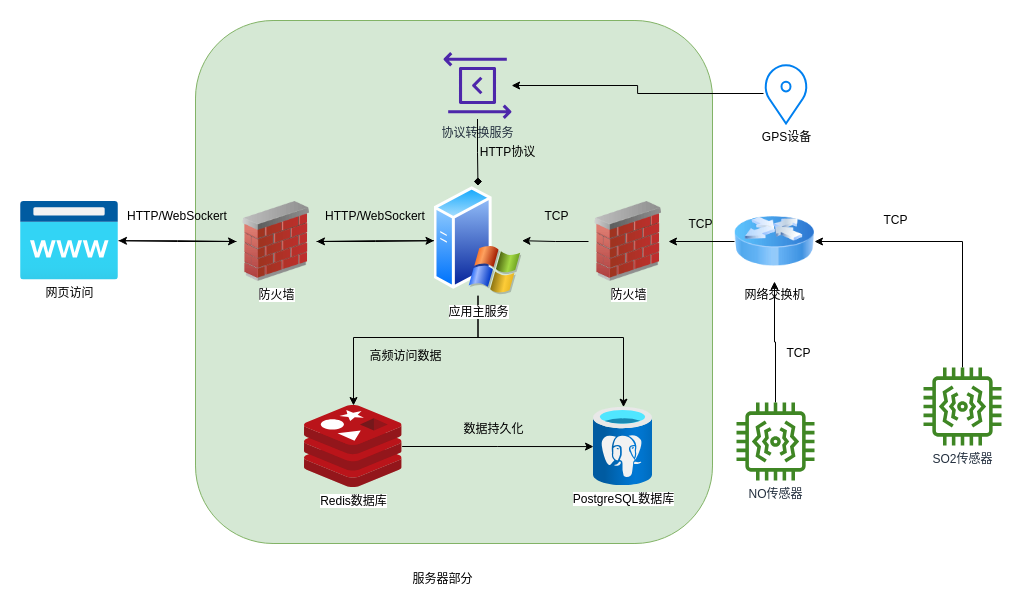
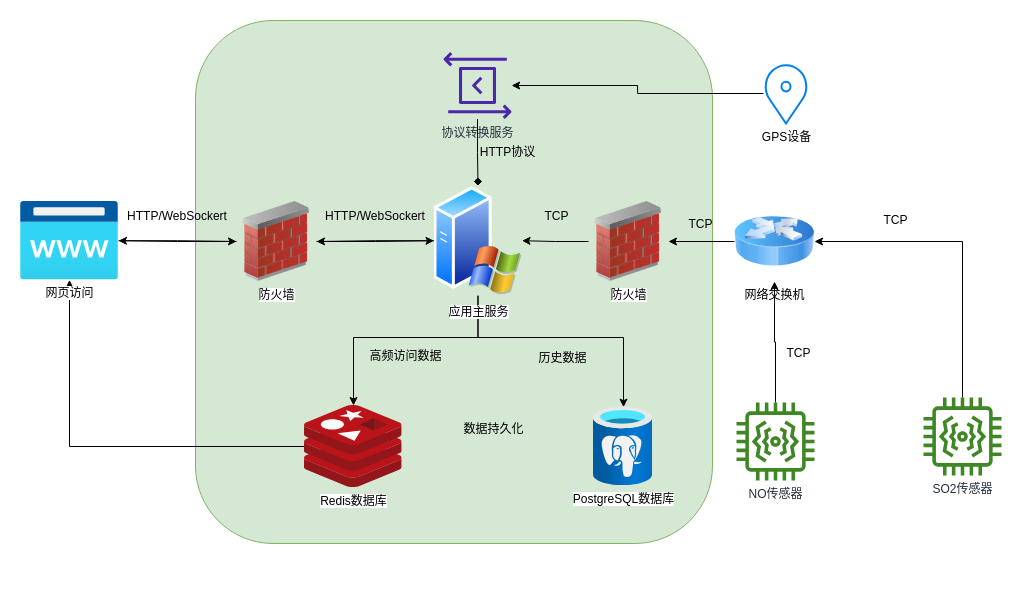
  <mxCell id="0" />
  <mxCell id="1" parent="0" />
  <mxCell id="2" value="" style="rounded=1;whiteSpace=wrap;html=1;fillColor=#d5e8d4;strokeColor=#82b366;" vertex="1" parent="1"><mxGeometry x="195" y="20" width="517" height="523" as="geometry" /></mxCell>
  <mxCell id="3" style="edgeStyle=orthogonalEdgeStyle;rounded=0;orthogonalLoop=1;jettySize=auto;html=1;" edge="1" parent="1" source="4" target="27"><mxGeometry relative="1" as="geometry" /></mxCell>
  <mxCell id="4" value="网络交换机" style="image;html=1;image=img/lib/clip_art/networking/Router_Icon_128x128.png" vertex="1" parent="1"><mxGeometry x="734" y="201" width="80" height="80" as="geometry" /></mxCell>
  <mxCell id="5" value="PostgreSQL数据库" style="aspect=fixed;html=1;points=[];align=center;image;fontSize=12;image=img/lib/azure2/databases/Azure_Database_PostgreSQL_Server.svg;" vertex="1" parent="1"><mxGeometry x="593" y="406.66" width="59" height="78.67" as="geometry" /></mxCell>
- <mxCell id="6" style="edgeStyle=orthogonalEdgeStyle;rounded=0;orthogonalLoop=1;jettySize=auto;html=1;" edge="1" parent="1" source="7" target="5"><mxGeometry relative="1" as="geometry" /></mxCell>
+ <mxCell id="6" style="edgeStyle=orthogonalEdgeStyle;rounded=0;orthogonalLoop=1;jettySize=auto;html=1;" edge="1" parent="1" source="7" target="13"><mxGeometry relative="1" as="geometry" /></mxCell>
  <mxCell id="7" value="Redis数据库" style="sketch=0;aspect=fixed;html=1;points=[];align=center;image;fontSize=12;image=img/lib/mscae/Cache_Redis_Product.svg;" vertex="1" parent="1"><mxGeometry x="304" y="405" width="97.62" height="82" as="geometry" /></mxCell>
  <mxCell id="8" style="edgeStyle=orthogonalEdgeStyle;rounded=0;orthogonalLoop=1;jettySize=auto;html=1;" edge="1" parent="1" source="11" target="16"><mxGeometry relative="1" as="geometry" /></mxCell>
  <mxCell id="9" style="edgeStyle=orthogonalEdgeStyle;rounded=0;orthogonalLoop=1;jettySize=auto;html=1;" edge="1" parent="1" source="11" target="7"><mxGeometry relative="1" as="geometry"><Array as="points"><mxPoint x="478" y="337" /><mxPoint x="353" y="337" /></Array></mxGeometry></mxCell>
  <mxCell id="10" style="edgeStyle=orthogonalEdgeStyle;rounded=0;orthogonalLoop=1;jettySize=auto;html=1;" edge="1" parent="1" source="11" target="5"><mxGeometry relative="1" as="geometry"><Array as="points"><mxPoint x="478" y="337" /><mxPoint x="623" y="337" /></Array></mxGeometry></mxCell>
  <mxCell id="11" value="应用主服务" style="aspect=fixed;perimeter=ellipsePerimeter;html=1;align=center;shadow=0;dashed=0;spacingTop=3;image;image=img/lib/active_directory/windows_server_2.svg;" vertex="1" parent="1"><mxGeometry x="433.5" y="185.2" width="88" height="110" as="geometry" /></mxCell>
  <mxCell id="12" style="edgeStyle=orthogonalEdgeStyle;rounded=0;orthogonalLoop=1;jettySize=auto;html=1;" edge="1" parent="1" source="13" target="16"><mxGeometry relative="1" as="geometry" /></mxCell>
  <mxCell id="13" value="网页访问" style="aspect=fixed;html=1;points=[];align=center;image;fontSize=12;image=img/lib/azure2/app_services/App_Service_Domains.svg;" vertex="1" parent="1"><mxGeometry x="20" y="201" width="98" height="78.4" as="geometry" /></mxCell>
  <mxCell id="14" style="edgeStyle=orthogonalEdgeStyle;rounded=0;orthogonalLoop=1;jettySize=auto;html=1;entryX=0;entryY=0.5;entryDx=0;entryDy=0;" edge="1" parent="1" source="16" target="11"><mxGeometry relative="1" as="geometry" /></mxCell>
  <mxCell id="15" style="edgeStyle=orthogonalEdgeStyle;rounded=0;orthogonalLoop=1;jettySize=auto;html=1;" edge="1" parent="1" source="16" target="13"><mxGeometry relative="1" as="geometry" /></mxCell>
  <mxCell id="16" value="防火墙" style="image;html=1;image=img/lib/clip_art/networking/Firewall_02_128x128.png" vertex="1" parent="1"><mxGeometry x="236" y="201" width="80" height="80" as="geometry" /></mxCell>
  <mxCell id="17" value="HTTP/WebSockert" style="text;html=1;strokeColor=none;fillColor=none;align=center;verticalAlign=middle;whiteSpace=wrap;rounded=0;" vertex="1" parent="1"><mxGeometry x="147" y="201" width="60" height="30" as="geometry" /></mxCell>
  <mxCell id="18" value="HTTP/WebSockert" style="text;html=1;strokeColor=none;fillColor=none;align=center;verticalAlign=middle;whiteSpace=wrap;rounded=0;" vertex="1" parent="1"><mxGeometry x="345" y="201" width="60" height="30" as="geometry" /></mxCell>
  <mxCell id="19" value="高频访问数据" style="text;html=1;strokeColor=none;fillColor=none;align=center;verticalAlign=middle;whiteSpace=wrap;rounded=0;" vertex="1" parent="1"><mxGeometry x="365" y="341" width="81" height="30" as="geometry" /></mxCell>
+ <mxCell id="20" value="历史数据" style="text;html=1;strokeColor=none;fillColor=none;align=center;verticalAlign=middle;whiteSpace=wrap;rounded=0;" vertex="1" parent="1"><mxGeometry x="521.5" y="343" width="81" height="30" as="geometry" /></mxCell>
  <mxCell id="21" value="数据持久化" style="text;html=1;strokeColor=none;fillColor=none;align=center;verticalAlign=middle;whiteSpace=wrap;rounded=0;" vertex="1" parent="1"><mxGeometry x="453" y="414" width="81" height="30" as="geometry" /></mxCell>
  <mxCell id="22" style="edgeStyle=orthogonalEdgeStyle;rounded=0;orthogonalLoop=1;jettySize=auto;html=1;" edge="1" parent="1" source="23" target="4"><mxGeometry relative="1" as="geometry" /></mxCell>
  <mxCell id="23" value="NO传感器" style="sketch=0;outlineConnect=0;fontColor=#232F3E;gradientColor=none;fillColor=#3F8624;strokeColor=none;dashed=0;verticalLabelPosition=bottom;verticalAlign=top;align=center;html=1;fontSize=12;fontStyle=0;aspect=fixed;pointerEvents=1;shape=mxgraph.aws4.iot_thing_vibration_sensor;" vertex="1" parent="1"><mxGeometry x="736" y="402" width="78" height="78" as="geometry" /></mxCell>
  <mxCell id="24" style="edgeStyle=orthogonalEdgeStyle;rounded=0;orthogonalLoop=1;jettySize=auto;html=1;entryX=1;entryY=0.5;entryDx=0;entryDy=0;" edge="1" parent="1" source="25" target="4"><mxGeometry relative="1" as="geometry"><Array as="points"><mxPoint x="962" y="241" /></Array></mxGeometry></mxCell>
- <mxCell id="25" value="SO2传感器" style="sketch=0;outlineConnect=0;fontColor=#232F3E;gradientColor=none;fillColor=#3F8624;strokeColor=none;dashed=0;verticalLabelPosition=bottom;verticalAlign=top;align=center;html=1;fontSize=12;fontStyle=0;aspect=fixed;pointerEvents=1;shape=mxgraph.aws4.iot_thing_vibration_sensor;" vertex="1" parent="1"><mxGeometry x="923" y="367" width="78" height="78" as="geometry" /></mxCell>
+ <mxCell id="25" value="SO2传感器" style="sketch=0;outlineConnect=0;fontColor=#232F3E;gradientColor=none;fillColor=#3F8624;strokeColor=none;dashed=0;verticalLabelPosition=bottom;verticalAlign=top;align=center;html=1;fontSize=12;fontStyle=0;aspect=fixed;pointerEvents=1;shape=mxgraph.aws4.iot_thing_vibration_sensor;" vertex="1" parent="1"><mxGeometry x="923" y="397" width="78" height="78" as="geometry" /></mxCell>
  <mxCell id="26" style="edgeStyle=orthogonalEdgeStyle;rounded=0;orthogonalLoop=1;jettySize=auto;html=1;" edge="1" parent="1" source="27" target="11"><mxGeometry relative="1" as="geometry" /></mxCell>
  <mxCell id="27" value="防火墙" style="image;html=1;image=img/lib/clip_art/networking/Firewall_02_128x128.png" vertex="1" parent="1"><mxGeometry x="588" y="201" width="80" height="80" as="geometry" /></mxCell>
  <mxCell id="28" value="TCP" style="text;html=1;strokeColor=none;fillColor=none;align=center;verticalAlign=middle;whiteSpace=wrap;rounded=0;" vertex="1" parent="1"><mxGeometry x="758" y="338" width="81" height="30" as="geometry" /></mxCell>
  <mxCell id="29" value="TCP" style="text;html=1;strokeColor=none;fillColor=none;align=center;verticalAlign=middle;whiteSpace=wrap;rounded=0;" vertex="1" parent="1"><mxGeometry x="855" y="205" width="81" height="30" as="geometry" /></mxCell>
  <mxCell id="30" value="TCP" style="text;html=1;strokeColor=none;fillColor=none;align=center;verticalAlign=middle;whiteSpace=wrap;rounded=0;" vertex="1" parent="1"><mxGeometry x="660" y="209" width="81" height="30" as="geometry" /></mxCell>
  <mxCell id="31" value="TCP" style="text;html=1;strokeColor=none;fillColor=none;align=center;verticalAlign=middle;whiteSpace=wrap;rounded=0;" vertex="1" parent="1"><mxGeometry x="516" y="201" width="81" height="30" as="geometry" /></mxCell>
  <mxCell id="32" style="edgeStyle=orthogonalEdgeStyle;rounded=0;orthogonalLoop=1;jettySize=auto;html=1;" edge="1" parent="1" source="33" target="35"><mxGeometry relative="1" as="geometry" /></mxCell>
  <mxCell id="33" value="GPS设备" style="html=1;verticalLabelPosition=bottom;align=center;labelBackgroundColor=#ffffff;verticalAlign=top;strokeWidth=2;strokeColor=#0080F0;shadow=0;dashed=0;shape=mxgraph.ios7.icons.location;" vertex="1" parent="1"><mxGeometry x="763" y="63" width="45" height="60" as="geometry" /></mxCell>
  <mxCell id="34" style="edgeStyle=orthogonalEdgeStyle;rounded=0;orthogonalLoop=1;jettySize=auto;html=1;endArrow=diamond;" edge="1" parent="1" source="35" target="11"><mxGeometry relative="1" as="geometry" /></mxCell>
  <mxCell id="35" value="协议转换服务" style="sketch=0;outlineConnect=0;fontColor=#232F3E;gradientColor=none;fillColor=#4D27AA;strokeColor=none;dashed=0;verticalLabelPosition=bottom;verticalAlign=top;align=center;html=1;fontSize=12;fontStyle=0;aspect=fixed;pointerEvents=1;shape=mxgraph.aws4.data_exchange_for_apis;" vertex="1" parent="1"><mxGeometry x="438" y="51.5" width="78" height="67" as="geometry" /></mxCell>
  <mxCell id="36" value="HTTP协议" style="text;html=1;strokeColor=none;fillColor=none;align=center;verticalAlign=middle;whiteSpace=wrap;rounded=0;" vertex="1" parent="1"><mxGeometry x="467" y="137" width="81" height="30" as="geometry" /></mxCell>
- <mxCell id="37" value="服务器部分" style="text;html=1;strokeColor=none;fillColor=none;align=center;verticalAlign=middle;whiteSpace=wrap;rounded=0;" vertex="1" parent="1"><mxGeometry x="401.62" y="564" width="81" height="30" as="geometry" /></mxCell>
